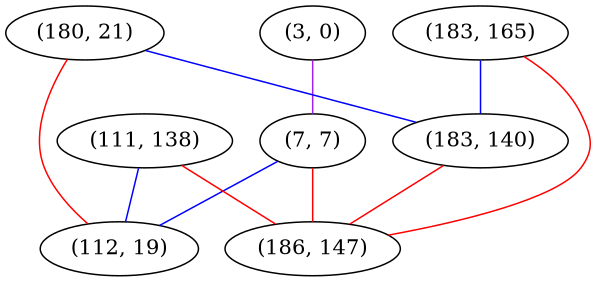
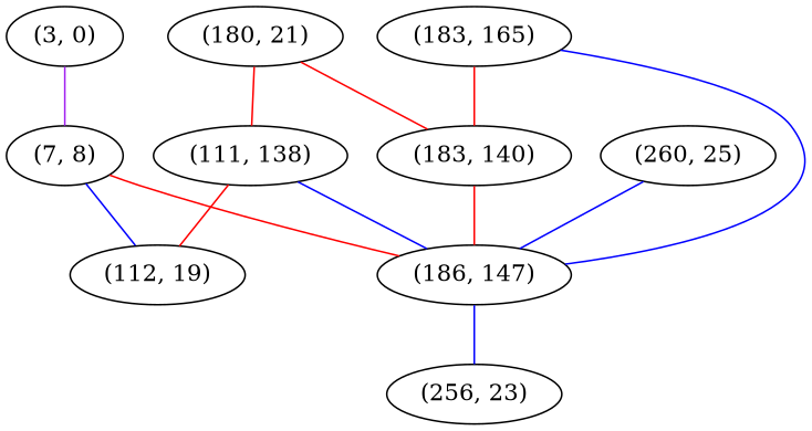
  graph {
    edge [color=red weight=3]
    n1 [label="(3, 0)"]
-   "(7, 7)"
+   "(7, 7)" [label="(7, 8)"]
    "(112, 19)"
    "(186, 147)"
    "(180, 21)"
    "(183, 140)"
+   "(260, 25)"
    n8 [label="(183, 165)"]
+   "(256, 23)"
    "(111, 138)"
    n1 -- "(7, 7)" [color=purple weight=4]
    "(7, 7)" -- "(112, 19)" [color=blue weight=1]
    "(7, 7)" -- "(186, 147)"
-   "(180, 21)" -- "(112, 19)" [weight=1]
-   "(180, 21)" -- "(183, 140)" [color=blue weight=1]
+   "(186, 147)" -- "(256, 23)" [color=blue]
+   "(180, 21)" -- "(111, 138)" [weight=1]
+   "(180, 21)" -- "(183, 140)" [weight=1]
    "(183, 140)" -- "(186, 147)"
-   n8 -- "(186, 147)" [weight=1]
-   n8 -- "(183, 140)" [color=blue]
-   "(111, 138)" -- "(112, 19)" [color=blue weight=1]
-   "(111, 138)" -- "(186, 147)"
+   "(260, 25)" -- "(186, 147)" [color=blue]
+   n8 -- "(186, 147)" [color=blue weight=1]
+   n8 -- "(183, 140)"
+   "(111, 138)" -- "(112, 19)" [weight=1]
+   "(111, 138)" -- "(186, 147)" [color=blue]
  }
